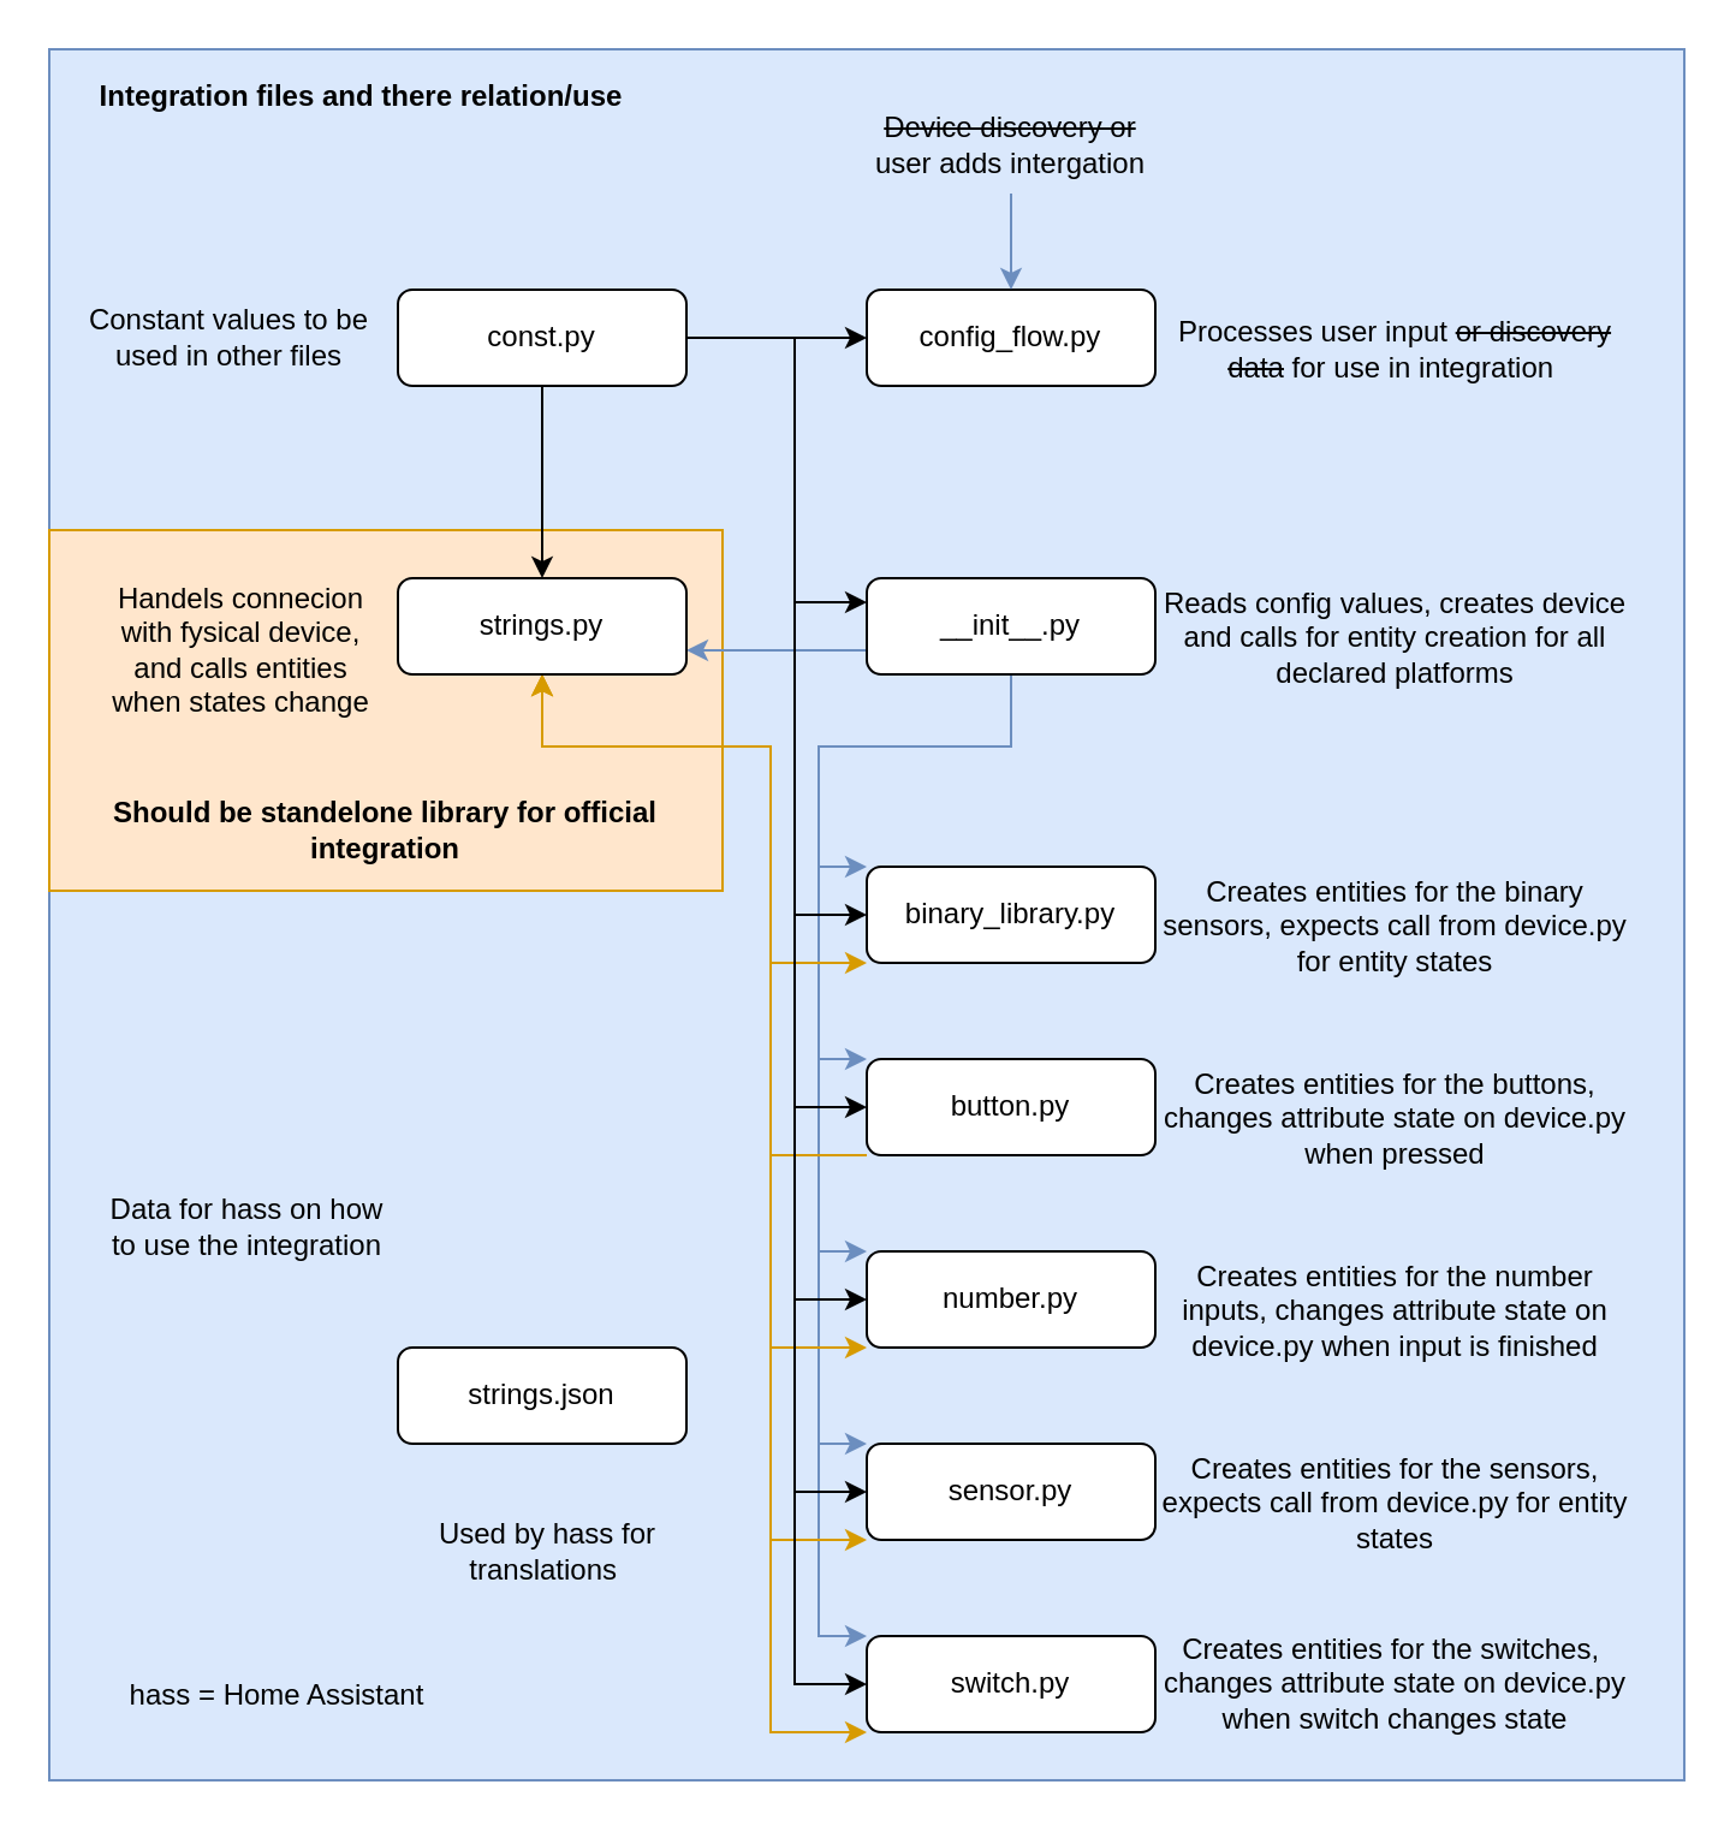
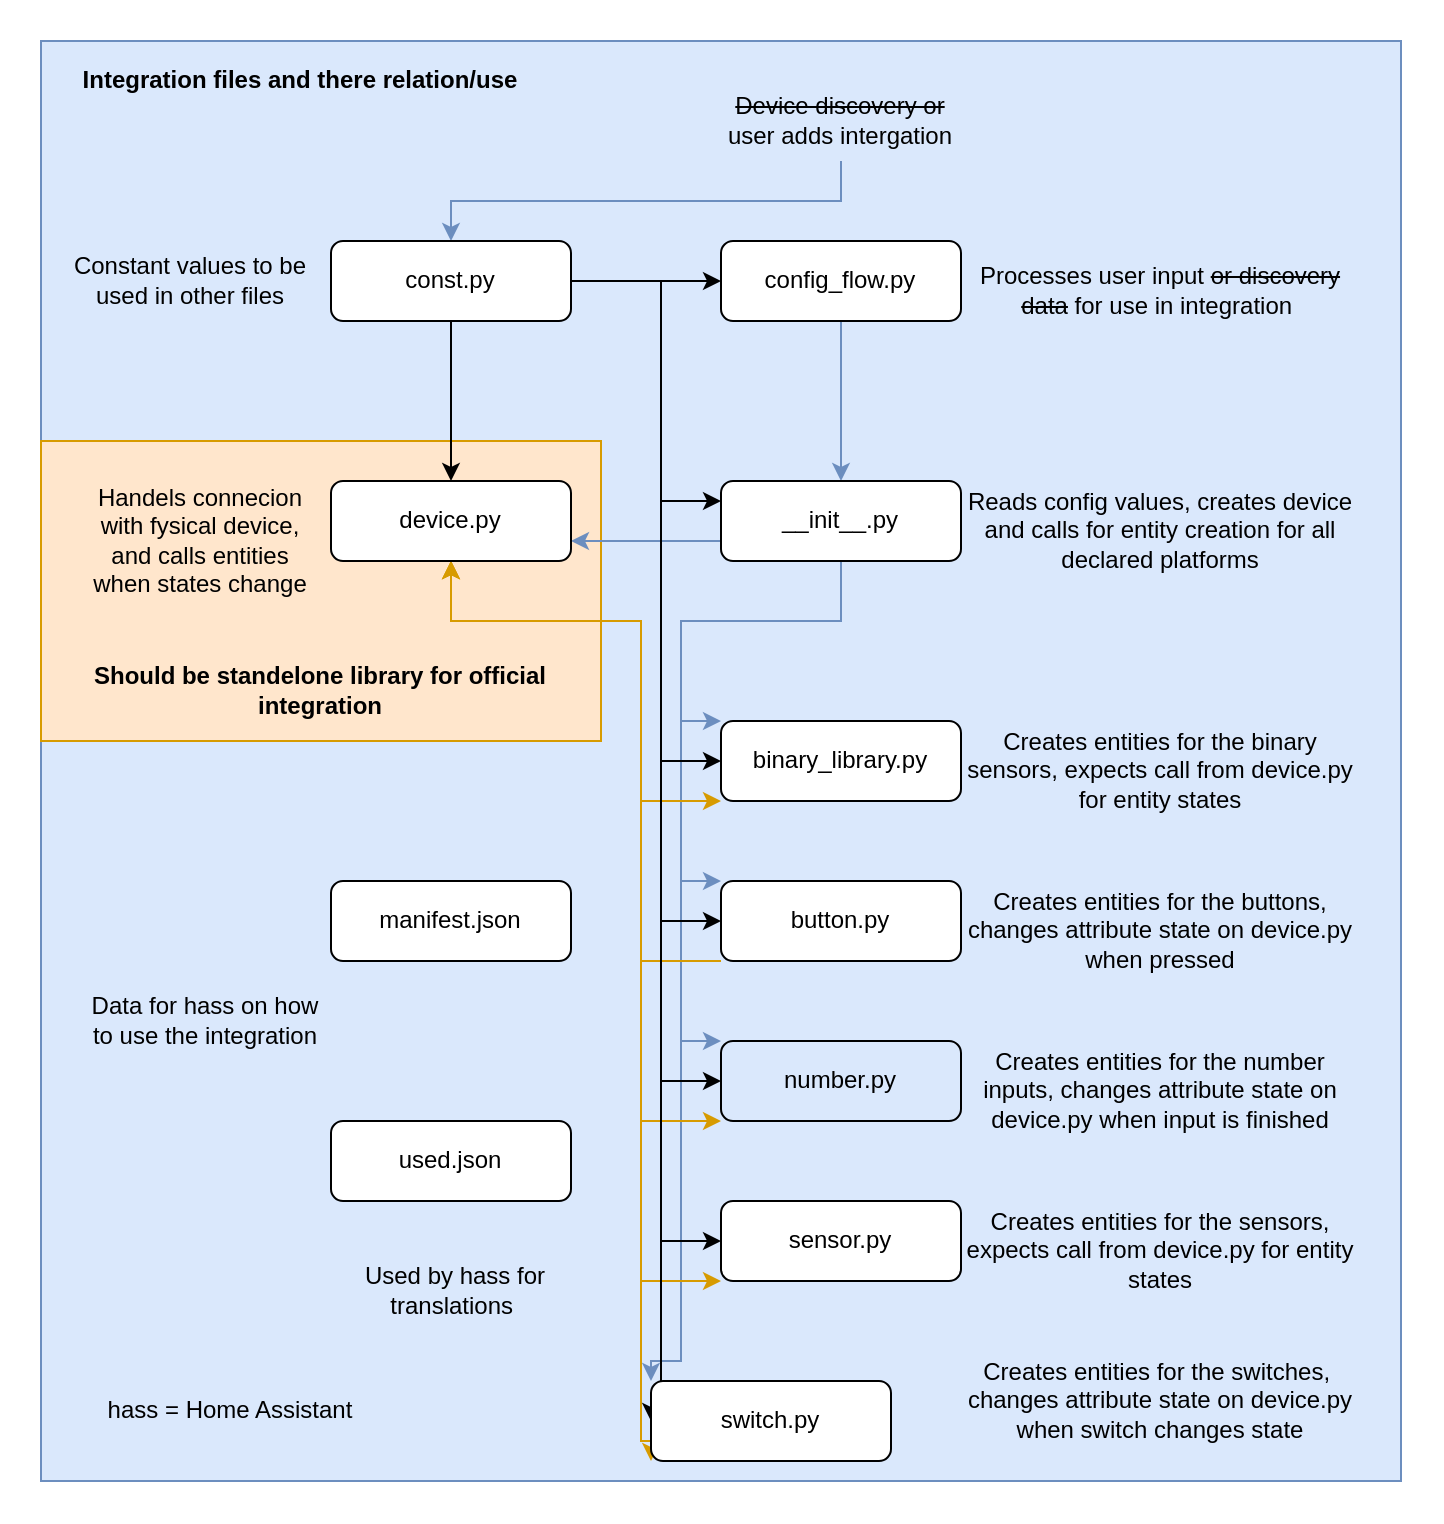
  <mxCell id="0" />
  <mxCell id="1" parent="0" />
  <mxCell id="2" value="" style="rounded=0;whiteSpace=wrap;html=1;" parent="1" vertex="1"><mxGeometry x="320" y="340" width="380" height="400" as="geometry" /></mxCell>
  <mxCell id="3" value="" style="rounded=0;whiteSpace=wrap;html=1;fillColor=#dae8fc;strokeColor=#6c8ebf;" parent="1" vertex="1"><mxGeometry x="20" y="20" width="680" height="720" as="geometry" /></mxCell>
  <mxCell id="4" value="" style="rounded=0;whiteSpace=wrap;html=1;fillColor=#ffe6cc;strokeColor=#d79b00;" parent="1" vertex="1"><mxGeometry x="20" y="220" width="280" height="150" as="geometry" /></mxCell>
+ <mxCell id="5" style="edgeStyle=orthogonalEdgeStyle;rounded=0;orthogonalLoop=1;jettySize=auto;html=1;exitX=0.5;exitY=1;exitDx=0;exitDy=0;entryX=0.5;entryY=0;entryDx=0;entryDy=0;fillColor=#dae8fc;strokeColor=#6c8ebf;" parent="1" source="6" target="13" edge="1"><mxGeometry relative="1" as="geometry" /></mxCell>
  <mxCell id="6" value="config_flow.py" style="rounded=1;whiteSpace=wrap;html=1;" parent="1" vertex="1"><mxGeometry x="360" y="120" width="120" height="40" as="geometry" /></mxCell>
  <mxCell id="7" style="edgeStyle=orthogonalEdgeStyle;rounded=0;orthogonalLoop=1;jettySize=auto;html=1;exitX=0.5;exitY=1;exitDx=0;exitDy=0;fillColor=#dae8fc;strokeColor=#6c8ebf;entryX=0;entryY=0;entryDx=0;entryDy=0;" parent="1" source="13" target="14" edge="1"><mxGeometry relative="1" as="geometry"><mxPoint x="360" y="360" as="targetPoint" /><Array as="points"><mxPoint x="420" y="310" /><mxPoint x="340" y="310" /><mxPoint x="340" y="360" /><mxPoint x="360" y="360" /></Array></mxGeometry></mxCell>
  <mxCell id="8" style="edgeStyle=orthogonalEdgeStyle;rounded=0;orthogonalLoop=1;jettySize=auto;html=1;exitX=0;exitY=0.75;exitDx=0;exitDy=0;entryX=1;entryY=0.75;entryDx=0;entryDy=0;fillColor=#dae8fc;strokeColor=#6c8ebf;" parent="1" source="13" target="20" edge="1"><mxGeometry relative="1" as="geometry" /></mxCell>
  <mxCell id="9" style="edgeStyle=orthogonalEdgeStyle;rounded=0;orthogonalLoop=1;jettySize=auto;html=1;exitX=0.5;exitY=1;exitDx=0;exitDy=0;entryX=0;entryY=0;entryDx=0;entryDy=0;fillColor=#dae8fc;strokeColor=#6c8ebf;" parent="1" source="13" target="41" edge="1"><mxGeometry relative="1" as="geometry"><Array as="points"><mxPoint x="420" y="310" /><mxPoint x="340" y="310" /><mxPoint x="340" y="440" /></Array></mxGeometry></mxCell>
  <mxCell id="10" style="edgeStyle=orthogonalEdgeStyle;rounded=0;orthogonalLoop=1;jettySize=auto;html=1;exitX=0.5;exitY=1;exitDx=0;exitDy=0;entryX=0;entryY=0;entryDx=0;entryDy=0;fillColor=#dae8fc;strokeColor=#6c8ebf;" parent="1" source="13" target="42" edge="1"><mxGeometry relative="1" as="geometry"><Array as="points"><mxPoint x="420" y="310" /><mxPoint x="340" y="310" /><mxPoint x="340" y="520" /></Array></mxGeometry></mxCell>
- <mxCell id="11" style="edgeStyle=orthogonalEdgeStyle;rounded=0;orthogonalLoop=1;jettySize=auto;html=1;exitX=0.5;exitY=1;exitDx=0;exitDy=0;entryX=0;entryY=0;entryDx=0;entryDy=0;fillColor=#dae8fc;strokeColor=#6c8ebf;" parent="1" source="13" target="43" edge="1"><mxGeometry relative="1" as="geometry"><Array as="points"><mxPoint x="420" y="310" /><mxPoint x="340" y="310" /><mxPoint x="340" y="600" /></Array></mxGeometry></mxCell>
  <mxCell id="12" style="edgeStyle=orthogonalEdgeStyle;rounded=0;orthogonalLoop=1;jettySize=auto;html=1;exitX=0.5;exitY=1;exitDx=0;exitDy=0;entryX=0;entryY=0;entryDx=0;entryDy=0;strokeColor=#6c8ebf;fillColor=#dae8fc;" parent="1" source="13" target="44" edge="1"><mxGeometry relative="1" as="geometry"><Array as="points"><mxPoint x="420" y="310" /><mxPoint x="340" y="310" /><mxPoint x="340" y="680" /></Array></mxGeometry></mxCell>
  <mxCell id="13" value="__init__.py" style="rounded=1;whiteSpace=wrap;html=1;" parent="1" vertex="1"><mxGeometry x="360" y="240" width="120" height="40" as="geometry" /></mxCell>
  <mxCell id="14" value="binary_library.py" style="rounded=1;whiteSpace=wrap;html=1;" parent="1" vertex="1"><mxGeometry x="360" y="360" width="120" height="40" as="geometry" /></mxCell>
  <mxCell id="15" style="edgeStyle=orthogonalEdgeStyle;rounded=0;orthogonalLoop=1;jettySize=auto;html=1;exitX=0.5;exitY=1;exitDx=0;exitDy=0;entryX=0;entryY=1;entryDx=0;entryDy=0;fillColor=#ffe6cc;strokeColor=#d79b00;" parent="1" source="20" target="14" edge="1"><mxGeometry relative="1" as="geometry"><Array as="points"><mxPoint x="225" y="310" /><mxPoint x="320" y="310" /><mxPoint x="320" y="400" /></Array></mxGeometry></mxCell>
  <mxCell id="16" style="edgeStyle=orthogonalEdgeStyle;rounded=0;orthogonalLoop=1;jettySize=auto;html=1;exitX=0.5;exitY=1;exitDx=0;exitDy=0;entryX=0;entryY=1;entryDx=0;entryDy=0;fillColor=#ffe6cc;strokeColor=#d79b00;startArrow=classic;startFill=1;endArrow=none;endFill=0;" parent="1" source="20" target="41" edge="1"><mxGeometry relative="1" as="geometry"><Array as="points"><mxPoint x="225" y="310" /><mxPoint x="320" y="310" /><mxPoint x="320" y="480" /></Array></mxGeometry></mxCell>
  <mxCell id="17" style="edgeStyle=orthogonalEdgeStyle;rounded=0;orthogonalLoop=1;jettySize=auto;html=1;exitX=0.5;exitY=1;exitDx=0;exitDy=0;entryX=0;entryY=1;entryDx=0;entryDy=0;fillColor=#ffe6cc;strokeColor=#d79b00;startArrow=classic;startFill=1;endArrow=classic;endFill=1;" parent="1" source="20" target="42" edge="1"><mxGeometry relative="1" as="geometry"><Array as="points"><mxPoint x="225" y="310" /><mxPoint x="320" y="310" /><mxPoint x="320" y="560" /></Array></mxGeometry></mxCell>
  <mxCell id="18" style="edgeStyle=orthogonalEdgeStyle;rounded=0;orthogonalLoop=1;jettySize=auto;html=1;exitX=0.5;exitY=1;exitDx=0;exitDy=0;entryX=0;entryY=1;entryDx=0;entryDy=0;fillColor=#ffe6cc;strokeColor=#d79b00;" parent="1" source="20" target="43" edge="1"><mxGeometry relative="1" as="geometry"><Array as="points"><mxPoint x="225" y="310" /><mxPoint x="320" y="310" /><mxPoint x="320" y="640" /></Array></mxGeometry></mxCell>
  <mxCell id="19" style="edgeStyle=orthogonalEdgeStyle;rounded=0;orthogonalLoop=1;jettySize=auto;html=1;exitX=0.5;exitY=1;exitDx=0;exitDy=0;entryX=0;entryY=1;entryDx=0;entryDy=0;fillColor=#ffe6cc;strokeColor=#d79b00;startArrow=classic;startFill=1;" parent="1" source="20" target="44" edge="1"><mxGeometry relative="1" as="geometry"><Array as="points"><mxPoint x="225" y="310" /><mxPoint x="320" y="310" /><mxPoint x="320" y="720" /></Array></mxGeometry></mxCell>
- <mxCell id="20" value="strings.py" style="rounded=1;whiteSpace=wrap;html=1;" parent="1" vertex="1"><mxGeometry x="165" y="240" width="120" height="40" as="geometry" /></mxCell>
- <mxCell id="22" style="edgeStyle=orthogonalEdgeStyle;rounded=0;orthogonalLoop=1;jettySize=auto;html=1;exitX=0.5;exitY=1;exitDx=0;exitDy=0;entryX=0.5;entryY=0;entryDx=0;entryDy=0;fillColor=#dae8fc;strokeColor=#6c8ebf;" parent="1" source="23" target="6" edge="1"><mxGeometry relative="1" as="geometry" /></mxCell>
+ <mxCell id="20" value="device.py" style="rounded=1;whiteSpace=wrap;html=1;" parent="1" vertex="1"><mxGeometry x="165" y="240" width="120" height="40" as="geometry" /></mxCell>
+ <mxCell id="21" value="manifest.json" style="rounded=1;whiteSpace=wrap;html=1;" parent="1" vertex="1"><mxGeometry x="165" y="440" width="120" height="40" as="geometry" /></mxCell>
+ <mxCell id="22" style="edgeStyle=orthogonalEdgeStyle;rounded=0;orthogonalLoop=1;jettySize=auto;html=1;exitX=0.5;exitY=1;exitDx=0;exitDy=0;fillColor=#dae8fc;strokeColor=#6c8ebf;" parent="1" source="23" target="34" edge="1"><mxGeometry relative="1" as="geometry" /></mxCell>
  <mxCell id="23" value="&lt;strike&gt;Device discovery or&lt;/strike&gt; user adds intergation" style="text;html=1;strokeColor=none;fillColor=none;align=center;verticalAlign=middle;whiteSpace=wrap;rounded=0;" parent="1" vertex="1"><mxGeometry x="360" y="40" width="120" height="40" as="geometry" /></mxCell>
  <mxCell id="24" value="Processes user input &lt;strike&gt;or discovery data&lt;/strike&gt; for use in integration&amp;nbsp;" style="text;html=1;strokeColor=none;fillColor=none;align=center;verticalAlign=middle;whiteSpace=wrap;rounded=0;" parent="1" vertex="1"><mxGeometry x="480" y="120" width="200" height="50" as="geometry" /></mxCell>
  <mxCell id="25" value="Reads config values, creates device and calls for entity creation for all declared platforms" style="text;html=1;strokeColor=none;fillColor=none;align=center;verticalAlign=middle;whiteSpace=wrap;rounded=0;" parent="1" vertex="1"><mxGeometry x="480" y="240" width="200" height="50" as="geometry" /></mxCell>
  <mxCell id="26" style="edgeStyle=orthogonalEdgeStyle;rounded=0;orthogonalLoop=1;jettySize=auto;html=1;exitX=1;exitY=0.5;exitDx=0;exitDy=0;entryX=0;entryY=0.5;entryDx=0;entryDy=0;" parent="1" source="34" target="43" edge="1"><mxGeometry relative="1" as="geometry"><Array as="points"><mxPoint x="330" y="140" /><mxPoint x="330" y="620" /></Array></mxGeometry></mxCell>
  <mxCell id="27" style="edgeStyle=orthogonalEdgeStyle;rounded=0;orthogonalLoop=1;jettySize=auto;html=1;exitX=1;exitY=0.5;exitDx=0;exitDy=0;entryX=0;entryY=0.5;entryDx=0;entryDy=0;" parent="1" source="34" target="14" edge="1"><mxGeometry relative="1" as="geometry"><Array as="points"><mxPoint x="330" y="140" /><mxPoint x="330" y="380" /></Array></mxGeometry></mxCell>
  <mxCell id="28" style="edgeStyle=orthogonalEdgeStyle;rounded=0;orthogonalLoop=1;jettySize=auto;html=1;exitX=1;exitY=0.5;exitDx=0;exitDy=0;entryX=0;entryY=0.5;entryDx=0;entryDy=0;" parent="1" source="34" target="41" edge="1"><mxGeometry relative="1" as="geometry"><Array as="points"><mxPoint x="330" y="140" /><mxPoint x="330" y="460" /></Array></mxGeometry></mxCell>
  <mxCell id="29" style="edgeStyle=orthogonalEdgeStyle;rounded=0;orthogonalLoop=1;jettySize=auto;html=1;exitX=1;exitY=0.5;exitDx=0;exitDy=0;entryX=0;entryY=0.5;entryDx=0;entryDy=0;" parent="1" source="34" target="42" edge="1"><mxGeometry relative="1" as="geometry"><Array as="points"><mxPoint x="330" y="140" /><mxPoint x="330" y="540" /></Array></mxGeometry></mxCell>
  <mxCell id="30" style="edgeStyle=orthogonalEdgeStyle;rounded=0;orthogonalLoop=1;jettySize=auto;html=1;exitX=1;exitY=0.5;exitDx=0;exitDy=0;entryX=0;entryY=0.5;entryDx=0;entryDy=0;" parent="1" source="34" target="44" edge="1"><mxGeometry relative="1" as="geometry"><Array as="points"><mxPoint x="330" y="140" /><mxPoint x="330" y="700" /></Array></mxGeometry></mxCell>
  <mxCell id="31" style="edgeStyle=orthogonalEdgeStyle;rounded=0;orthogonalLoop=1;jettySize=auto;html=1;exitX=1;exitY=0.5;exitDx=0;exitDy=0;entryX=0;entryY=0.25;entryDx=0;entryDy=0;" parent="1" source="34" target="13" edge="1"><mxGeometry relative="1" as="geometry"><Array as="points"><mxPoint x="330" y="140" /><mxPoint x="330" y="250" /></Array></mxGeometry></mxCell>
  <mxCell id="32" style="edgeStyle=orthogonalEdgeStyle;rounded=0;orthogonalLoop=1;jettySize=auto;html=1;exitX=1;exitY=0.5;exitDx=0;exitDy=0;entryX=0;entryY=0.5;entryDx=0;entryDy=0;" parent="1" source="34" target="6" edge="1"><mxGeometry relative="1" as="geometry" /></mxCell>
  <mxCell id="33" style="edgeStyle=orthogonalEdgeStyle;rounded=0;orthogonalLoop=1;jettySize=auto;html=1;exitX=0.5;exitY=1;exitDx=0;exitDy=0;entryX=0.5;entryY=0;entryDx=0;entryDy=0;" parent="1" source="34" target="20" edge="1"><mxGeometry relative="1" as="geometry" /></mxCell>
  <mxCell id="34" value="const.py" style="rounded=1;whiteSpace=wrap;html=1;" parent="1" vertex="1"><mxGeometry x="165" y="120" width="120" height="40" as="geometry" /></mxCell>
  <mxCell id="35" value="Creates entities for the binary sensors, expects call from device.py for entity states" style="text;html=1;strokeColor=none;fillColor=none;align=center;verticalAlign=middle;whiteSpace=wrap;rounded=0;" parent="1" vertex="1"><mxGeometry x="480" y="360" width="200" height="50" as="geometry" /></mxCell>
  <mxCell id="36" value="Handels connecion with fysical device, and calls entities when states change" style="text;html=1;strokeColor=none;fillColor=none;align=center;verticalAlign=middle;whiteSpace=wrap;rounded=0;" parent="1" vertex="1"><mxGeometry x="40" y="230" width="120" height="80" as="geometry" /></mxCell>
  <mxCell id="37" value="Constant values to be used in other files" style="text;html=1;strokeColor=none;fillColor=none;align=center;verticalAlign=middle;whiteSpace=wrap;rounded=0;" parent="1" vertex="1"><mxGeometry x="35" y="120" width="120" height="40" as="geometry" /></mxCell>
  <mxCell id="38" value="Data for hass on how to use the integration" style="text;html=1;strokeColor=none;fillColor=none;align=center;verticalAlign=middle;whiteSpace=wrap;rounded=0;" parent="1" vertex="1"><mxGeometry x="40" y="490" width="125" height="40" as="geometry" /></mxCell>
  <mxCell id="39" value="&lt;b&gt;Should be standelone library for official integration&lt;/b&gt;" style="text;html=1;strokeColor=none;fillColor=none;align=center;verticalAlign=middle;whiteSpace=wrap;rounded=0;" parent="1" vertex="1"><mxGeometry x="20" y="330" width="280" height="30" as="geometry" /></mxCell>
  <mxCell id="40" value="Integration files and there relation/use" style="text;html=1;strokeColor=none;fillColor=none;align=center;verticalAlign=middle;whiteSpace=wrap;rounded=0;fontStyle=1" parent="1" vertex="1"><mxGeometry x="20" y="20" width="260" height="40" as="geometry" /></mxCell>
  <mxCell id="41" value="button.py" style="rounded=1;whiteSpace=wrap;html=1;" parent="1" vertex="1"><mxGeometry x="360" y="440" width="120" height="40" as="geometry" /></mxCell>
- <mxCell id="42" value="number.py" style="rounded=1;whiteSpace=wrap;html=1;" parent="1" vertex="1"><mxGeometry x="360" y="520" width="120" height="40" as="geometry" /></mxCell>
+ <mxCell id="42" value="number.py" style="rounded=1;whiteSpace=wrap;html=1;fillColor=#dae8fc;" parent="1" vertex="1"><mxGeometry x="360" y="520" width="120" height="40" as="geometry" /></mxCell>
  <mxCell id="43" value="sensor.py" style="rounded=1;whiteSpace=wrap;html=1;" parent="1" vertex="1"><mxGeometry x="360" y="600" width="120" height="40" as="geometry" /></mxCell>
- <mxCell id="44" value="switch.py" style="rounded=1;whiteSpace=wrap;html=1;" parent="1" vertex="1"><mxGeometry x="360" y="680" width="120" height="40" as="geometry" /></mxCell>
+ <mxCell id="44" value="switch.py" style="rounded=1;whiteSpace=wrap;html=1;" parent="1" vertex="1"><mxGeometry x="325" y="690" width="120" height="40" as="geometry" /></mxCell>
  <mxCell id="45" value="Creates entities for the buttons, changes attribute state on device.py when pressed" style="text;html=1;strokeColor=none;fillColor=none;align=center;verticalAlign=middle;whiteSpace=wrap;rounded=0;" parent="1" vertex="1"><mxGeometry x="480" y="440" width="200" height="50" as="geometry" /></mxCell>
  <mxCell id="46" value="Creates entities for the number inputs, changes attribute state on device.py when input is finished" style="text;html=1;strokeColor=none;fillColor=none;align=center;verticalAlign=middle;whiteSpace=wrap;rounded=0;" parent="1" vertex="1"><mxGeometry x="480" y="520" width="200" height="50" as="geometry" /></mxCell>
  <mxCell id="47" value="Creates entities for the sensors, expects call from device.py for entity states" style="text;html=1;strokeColor=none;fillColor=none;align=center;verticalAlign=middle;whiteSpace=wrap;rounded=0;" parent="1" vertex="1"><mxGeometry x="480" y="600" width="200" height="50" as="geometry" /></mxCell>
  <mxCell id="48" value="Creates entities for the switches,&amp;nbsp; changes attribute state on device.py when switch changes state" style="text;html=1;strokeColor=none;fillColor=none;align=center;verticalAlign=middle;whiteSpace=wrap;rounded=0;" parent="1" vertex="1"><mxGeometry x="480" y="675" width="200" height="50" as="geometry" /></mxCell>
- <mxCell id="49" value="strings.json" style="rounded=1;whiteSpace=wrap;html=1;" parent="1" vertex="1"><mxGeometry x="165" y="560" width="120" height="40" as="geometry" /></mxCell>
+ <mxCell id="49" value="used.json" style="rounded=1;whiteSpace=wrap;html=1;" parent="1" vertex="1"><mxGeometry x="165" y="560" width="120" height="40" as="geometry" /></mxCell>
  <mxCell id="50" value="Used by hass for translations&amp;nbsp;" style="text;html=1;strokeColor=none;fillColor=none;align=center;verticalAlign=middle;whiteSpace=wrap;rounded=0;" parent="1" vertex="1"><mxGeometry x="165" y="625" width="125" height="40" as="geometry" /></mxCell>
  <mxCell id="51" value="hass = Home Assistant" style="text;html=1;strokeColor=none;fillColor=none;align=center;verticalAlign=middle;whiteSpace=wrap;rounded=0;" parent="1" vertex="1"><mxGeometry x="40" y="690" width="150" height="30" as="geometry" /></mxCell>
